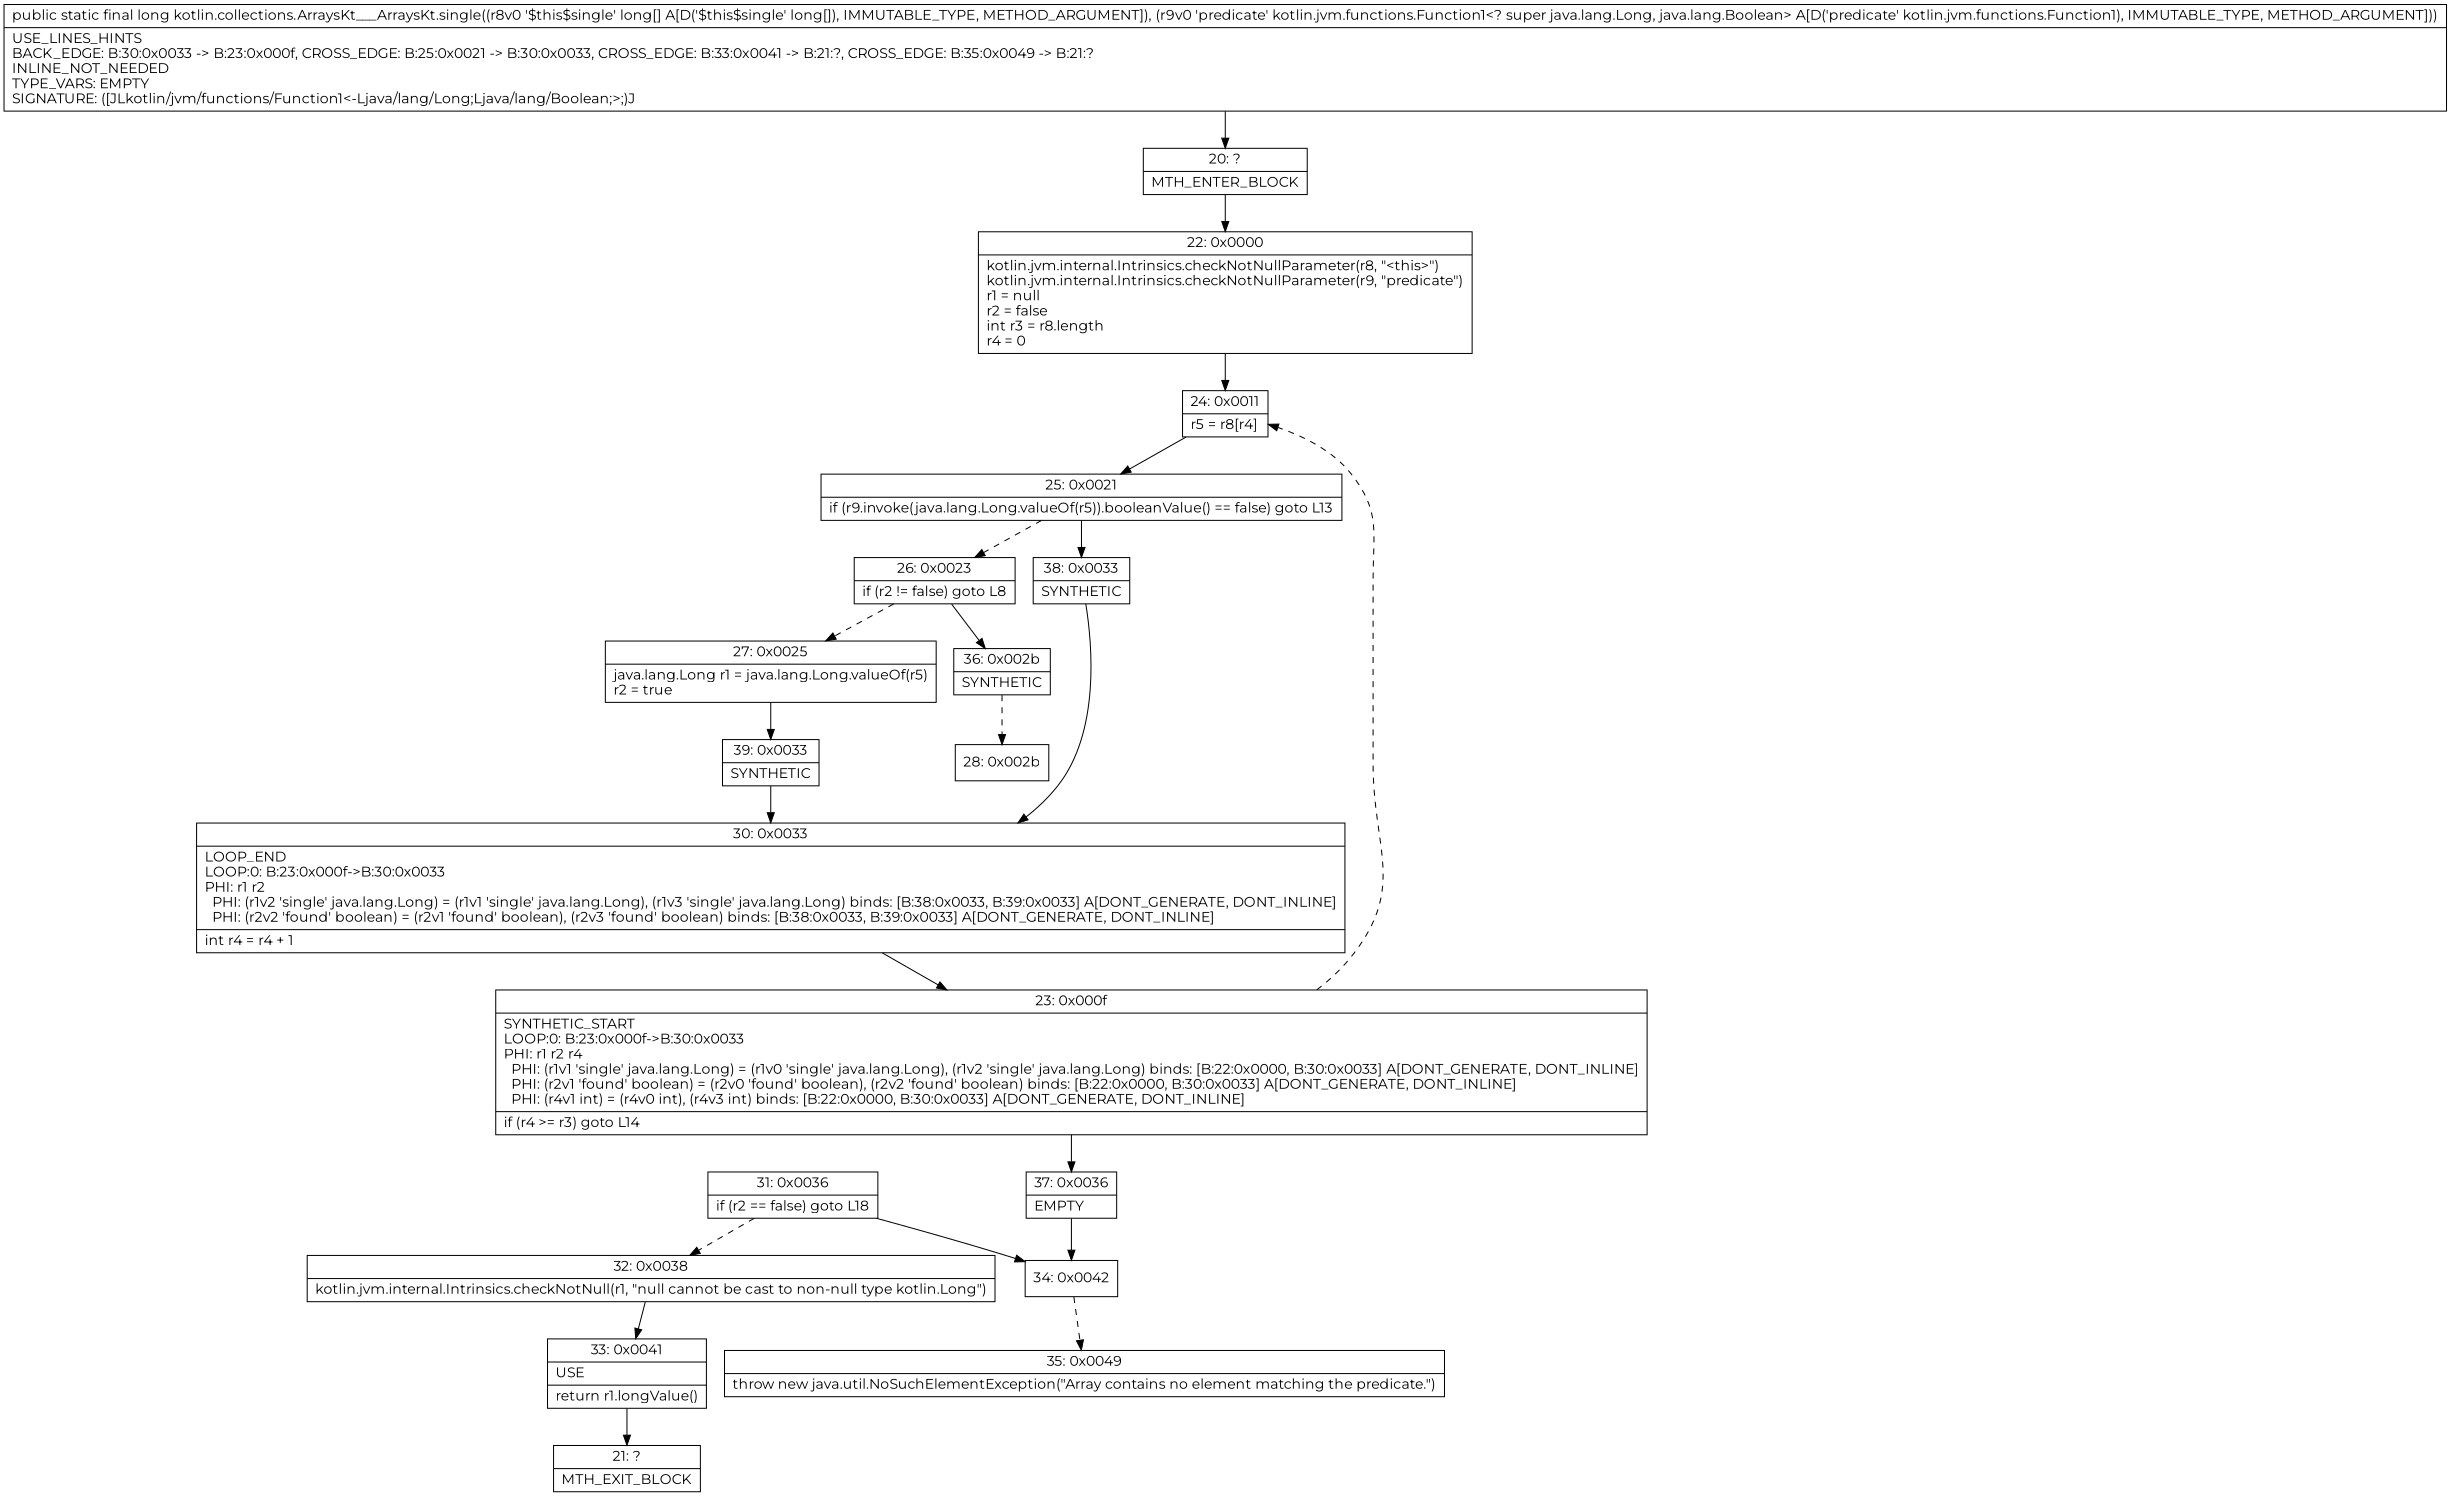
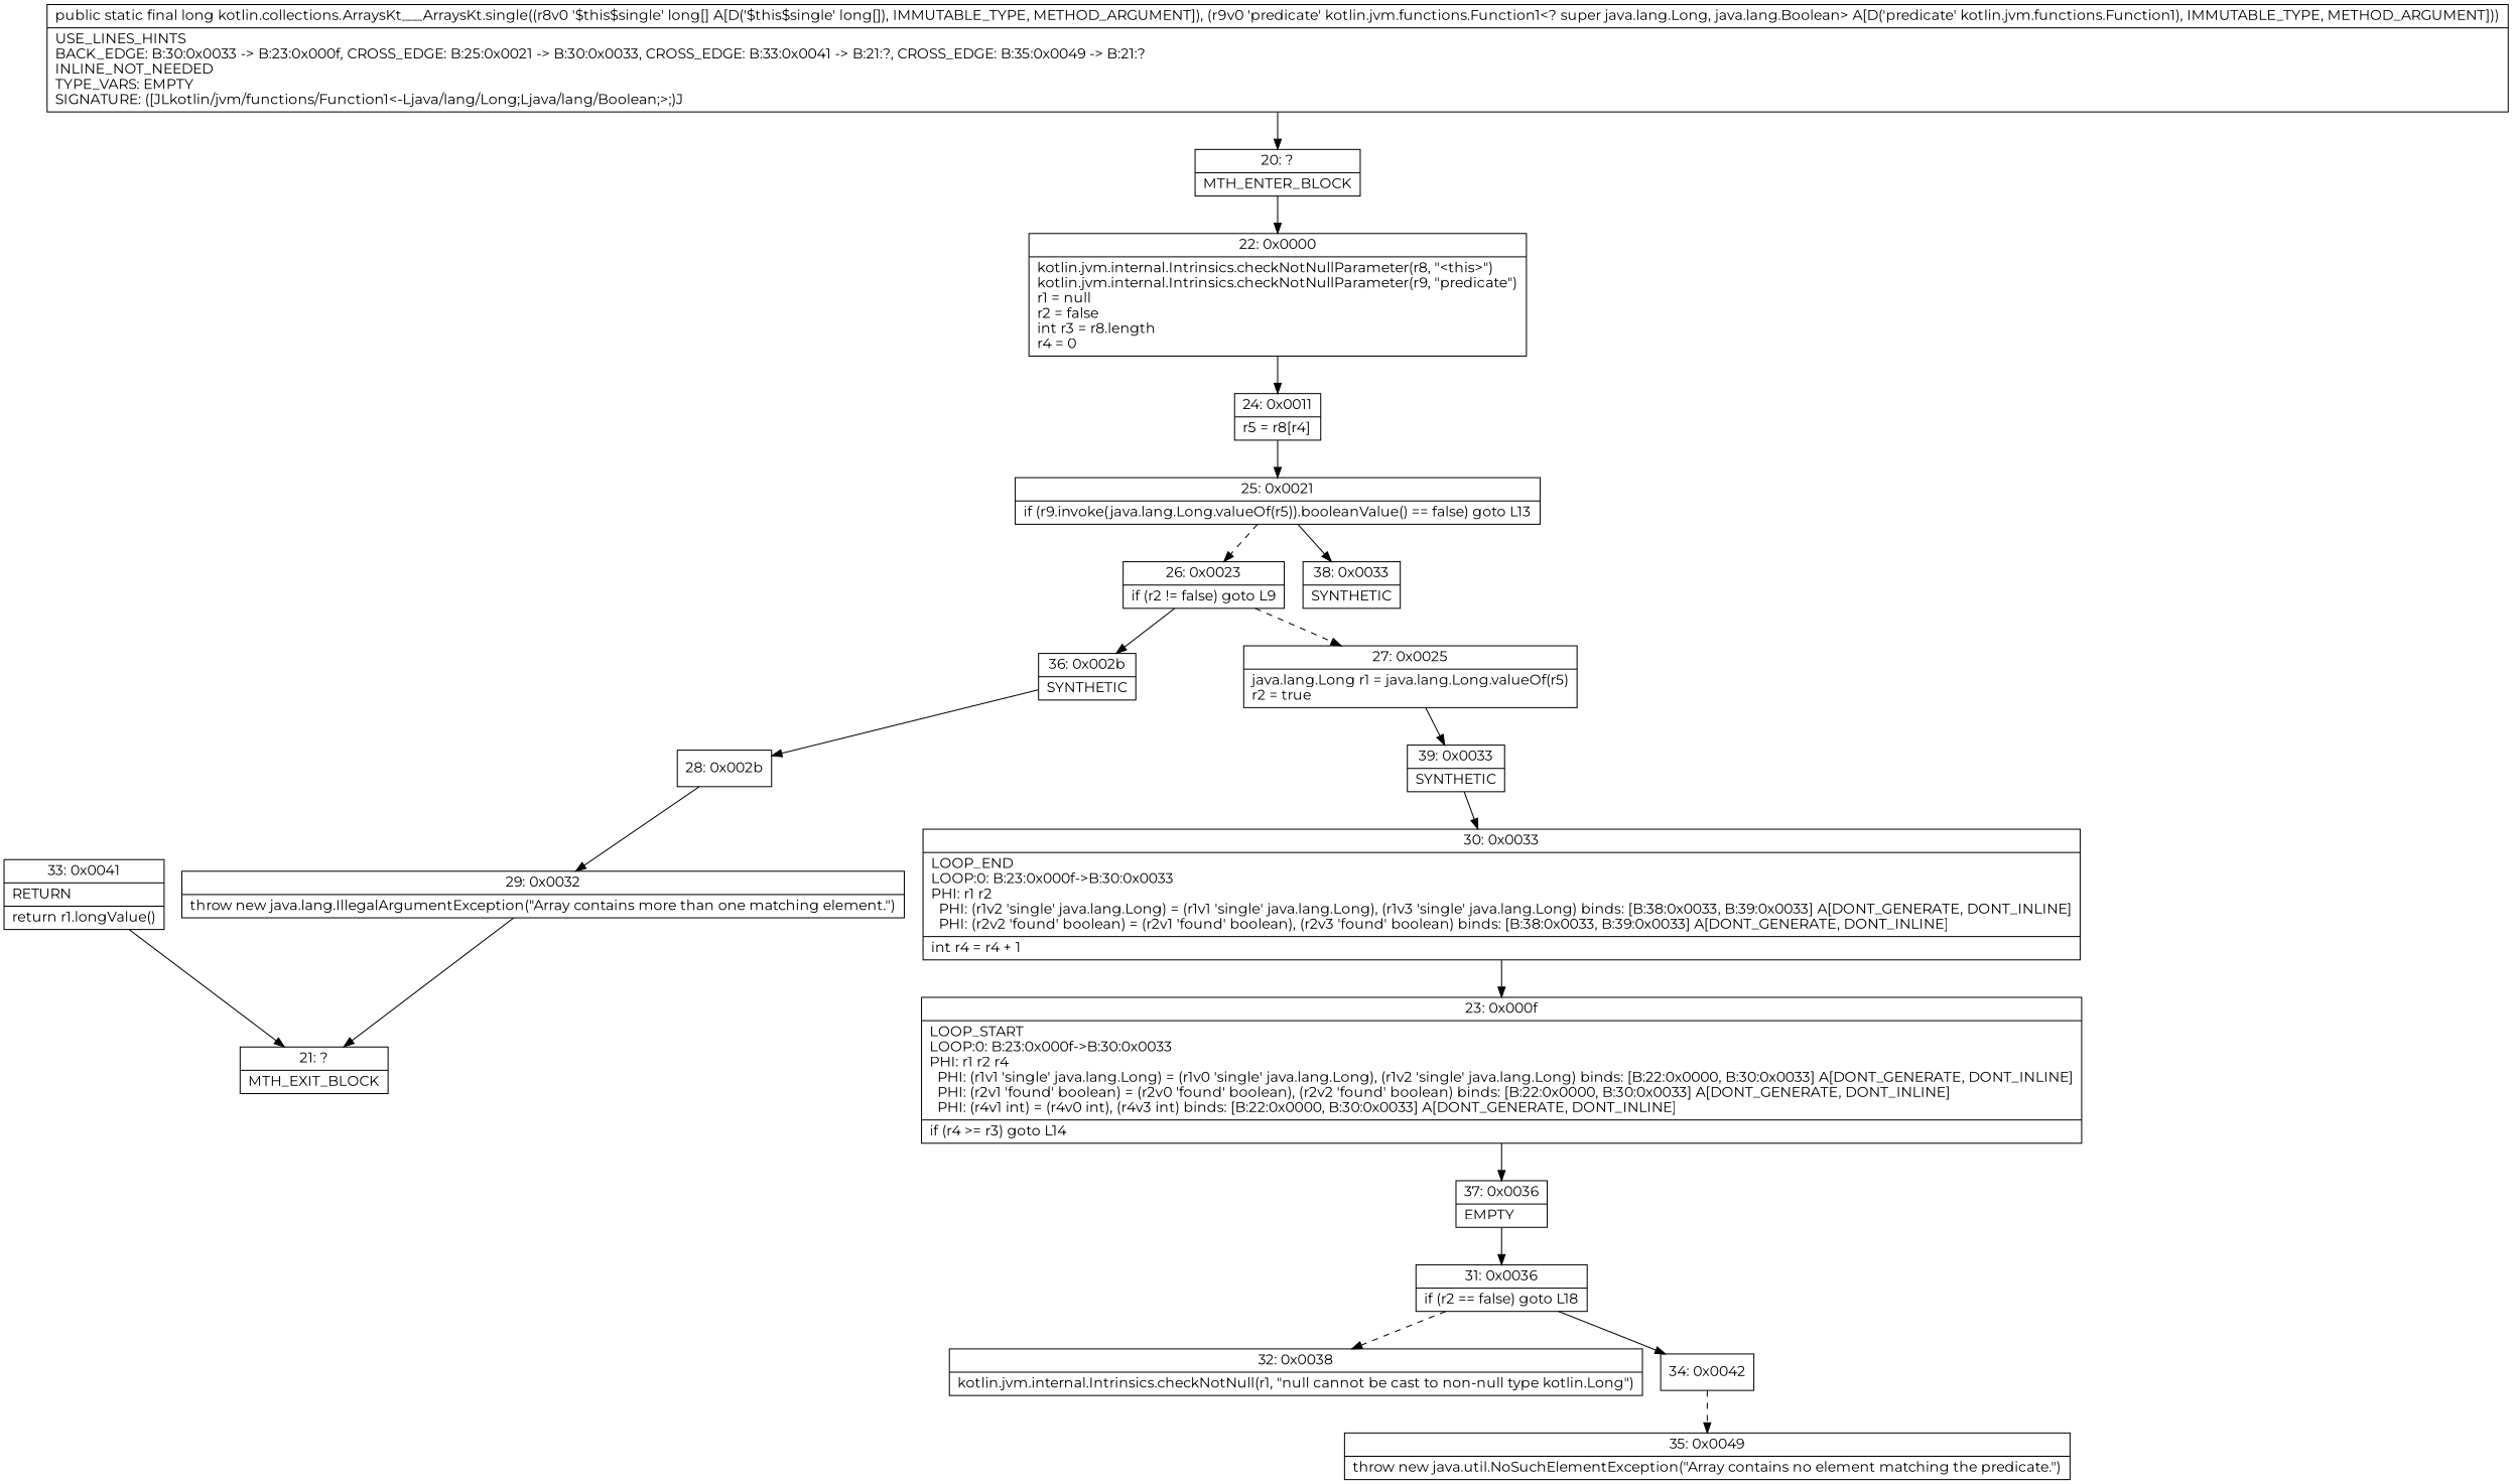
  digraph {
    fontname=Montserrat
    node [fontname=Montserrat shape=record]
    edge [fontname=Montserrat]
    n1 [label="{20\:\ ?|MTH_ENTER_BLOCK\l}"]
    n2 [label="{22\:\ 0x0000|kotlin.jvm.internal.Intrinsics.checkNotNullParameter(r8, \"\<this\>\")\lkotlin.jvm.internal.Intrinsics.checkNotNullParameter(r9, \"predicate\")\lr1 = null\lr2 = false\lint r3 = r8.length\lr4 = 0\l}"]
    n3 [label="{24\:\ 0x0011|r5 = r8[r4]\l}"]
-   n4 [label="{23\:\ 0x000f|SYNTHETIC_START\lLOOP:0: B:23:0x000f\-\>B:30:0x0033\lPHI: r1 r2 r4 \l  PHI: (r1v1 'single' java.lang.Long) = (r1v0 'single' java.lang.Long), (r1v2 'single' java.lang.Long) binds: [B:22:0x0000, B:30:0x0033] A[DONT_GENERATE, DONT_INLINE]\l  PHI: (r2v1 'found' boolean) = (r2v0 'found' boolean), (r2v2 'found' boolean) binds: [B:22:0x0000, B:30:0x0033] A[DONT_GENERATE, DONT_INLINE]\l  PHI: (r4v1 int) = (r4v0 int), (r4v3 int) binds: [B:22:0x0000, B:30:0x0033] A[DONT_GENERATE, DONT_INLINE]\l|if (r4 \>= r3) goto L14\l}"]
+   n4 [label="{23\:\ 0x000f|LOOP_START\lLOOP:0: B:23:0x000f\-\>B:30:0x0033\lPHI: r1 r2 r4 \l  PHI: (r1v1 'single' java.lang.Long) = (r1v0 'single' java.lang.Long), (r1v2 'single' java.lang.Long) binds: [B:22:0x0000, B:30:0x0033] A[DONT_GENERATE, DONT_INLINE]\l  PHI: (r2v1 'found' boolean) = (r2v0 'found' boolean), (r2v2 'found' boolean) binds: [B:22:0x0000, B:30:0x0033] A[DONT_GENERATE, DONT_INLINE]\l  PHI: (r4v1 int) = (r4v0 int), (r4v3 int) binds: [B:22:0x0000, B:30:0x0033] A[DONT_GENERATE, DONT_INLINE]\l|if (r4 \>= r3) goto L14\l}"]
    n5 [label="{37\:\ 0x0036|EMPTY\l}"]
    n6 [label="{25\:\ 0x0021|if (r9.invoke(java.lang.Long.valueOf(r5)).booleanValue() == false) goto L13\l}"]
    n7 [label="{31\:\ 0x0036|if (r2 == false) goto L18\l}"]
-   n8 [label="{26\:\ 0x0023|if (r2 != false) goto L8\l}"]
+   n8 [label="{26\:\ 0x0023|if (r2 != false) goto L9\l}"]
    n9 [label="{38\:\ 0x0033|SYNTHETIC\l}"]
    n10 [label="{27\:\ 0x0025|java.lang.Long r1 = java.lang.Long.valueOf(r5)\lr2 = true\l}"]
    n11 [label="{36\:\ 0x002b|SYNTHETIC\l}"]
    n12 [label="{30\:\ 0x0033|LOOP_END\lLOOP:0: B:23:0x000f\-\>B:30:0x0033\lPHI: r1 r2 \l  PHI: (r1v2 'single' java.lang.Long) = (r1v1 'single' java.lang.Long), (r1v3 'single' java.lang.Long) binds: [B:38:0x0033, B:39:0x0033] A[DONT_GENERATE, DONT_INLINE]\l  PHI: (r2v2 'found' boolean) = (r2v1 'found' boolean), (r2v3 'found' boolean) binds: [B:38:0x0033, B:39:0x0033] A[DONT_GENERATE, DONT_INLINE]\l|int r4 = r4 + 1\l}"]
    n13 [label="{39\:\ 0x0033|SYNTHETIC\l}"]
    n14 [label="{28\:\ 0x002b}"]
+   n15 [label="{29\:\ 0x0032|throw new java.lang.IllegalArgumentException(\"Array contains more than one matching element.\")\l}"]
    n16 [label="{21\:\ ?|MTH_EXIT_BLOCK\l}"]
    n17 [label="{32\:\ 0x0038|kotlin.jvm.internal.Intrinsics.checkNotNull(r1, \"null cannot be cast to non\-null type kotlin.Long\")\l}"]
    n18 [label="{34\:\ 0x0042}"]
-   n19 [label="{33\:\ 0x0041|USE\l|return r1.longValue()\l}"]
+   n19 [label="{33\:\ 0x0041|RETURN\l|return r1.longValue()\l}"]
    n20 [label="{35\:\ 0x0049|throw new java.util.NoSuchElementException(\"Array contains no element matching the predicate.\")\l}"]
    n21 [label="{public static final long kotlin.collections.ArraysKt___ArraysKt.single((r8v0 '$this$single' long[] A[D('$this$single' long[]), IMMUTABLE_TYPE, METHOD_ARGUMENT]), (r9v0 'predicate' kotlin.jvm.functions.Function1\<? super java.lang.Long, java.lang.Boolean\> A[D('predicate' kotlin.jvm.functions.Function1), IMMUTABLE_TYPE, METHOD_ARGUMENT]))  | USE_LINES_HINTS\lBACK_EDGE: B:30:0x0033 \-\> B:23:0x000f, CROSS_EDGE: B:25:0x0021 \-\> B:30:0x0033, CROSS_EDGE: B:33:0x0041 \-\> B:21:?, CROSS_EDGE: B:35:0x0049 \-\> B:21:?\lINLINE_NOT_NEEDED\lTYPE_VARS: EMPTY\lSIGNATURE: ([JLkotlin\/jvm\/functions\/Function1\<\-Ljava\/lang\/Long;Ljava\/lang\/Boolean;\>;)J\l}"]
    n1 -> n2
    n2 -> n3
    n3 -> n6
-   n4 -> n3 [style=dashed]
    n4 -> n5
-   n5 -> n18
+   n5 -> n7
    n6 -> n8 [style=dashed]
    n6 -> n9
    n7 -> n17 [style=dashed]
    n7 -> n18
    n8 -> n10 [style=dashed]
    n8 -> n11
-   n9 -> n12
    n10 -> n13
-   n11 -> n14 [style=dashed]
+   n11 -> n14
    n12 -> n4
    n13 -> n12
-   n17 -> n19
+   n14 -> n15
+   n15 -> n16
    n18 -> n20 [style=dashed]
    n19 -> n16
    n21 -> n1
  }
